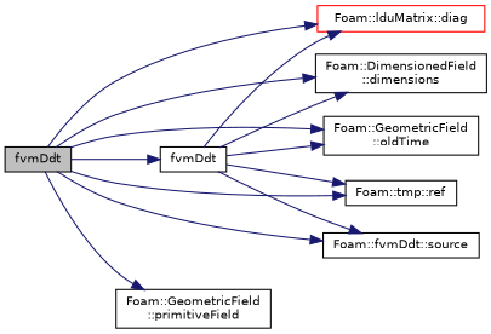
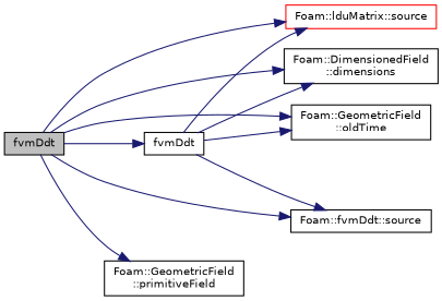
  digraph {
    fontname="DejaVu Sans"
    rankdir=LR
    node [color=black fontname="DejaVu Sans" fontsize=10 shape=record]
    edge [color=midnightblue fontname="DejaVu Sans" fontsize=10 labelfontname=Helvetica labelfontsize=10 style=solid]
    n1 [fillcolor=grey75 fontcolor=black height=0.2 label=fvmDdt style=filled width=0.4]
-   n2 [color=red height=0.2 label="Foam::lduMatrix::diag" width=0.4]
+   n2 [color=red height=0.2 label="Foam::lduMatrix::source" width=0.4]
    n3 [height=0.2 label="Foam::DimensionedField\l::dimensions" width=0.4]
    n4 [height=0.2 label=fvmDdt width=0.4]
    n5 [height=0.2 label="Foam::GeometricField\l::oldTime" width=0.4]
-   n6 [height=0.2 label="Foam::tmp::ref" width=0.4]
    n7 [height=0.2 label="Foam::fvmDdt::source" width=0.4]
    n8 [height=0.2 label="Foam::GeometricField\l::primitiveField" width=0.4]
    n1 -> n2
    n1 -> n3
    n1 -> n4
    n1 -> n5
-   n1 -> n6
    n1 -> n7
    n1 -> n8
    n4 -> n2
    n4 -> n3
    n4 -> n5
-   n4 -> n6
    n4 -> n7
  }
